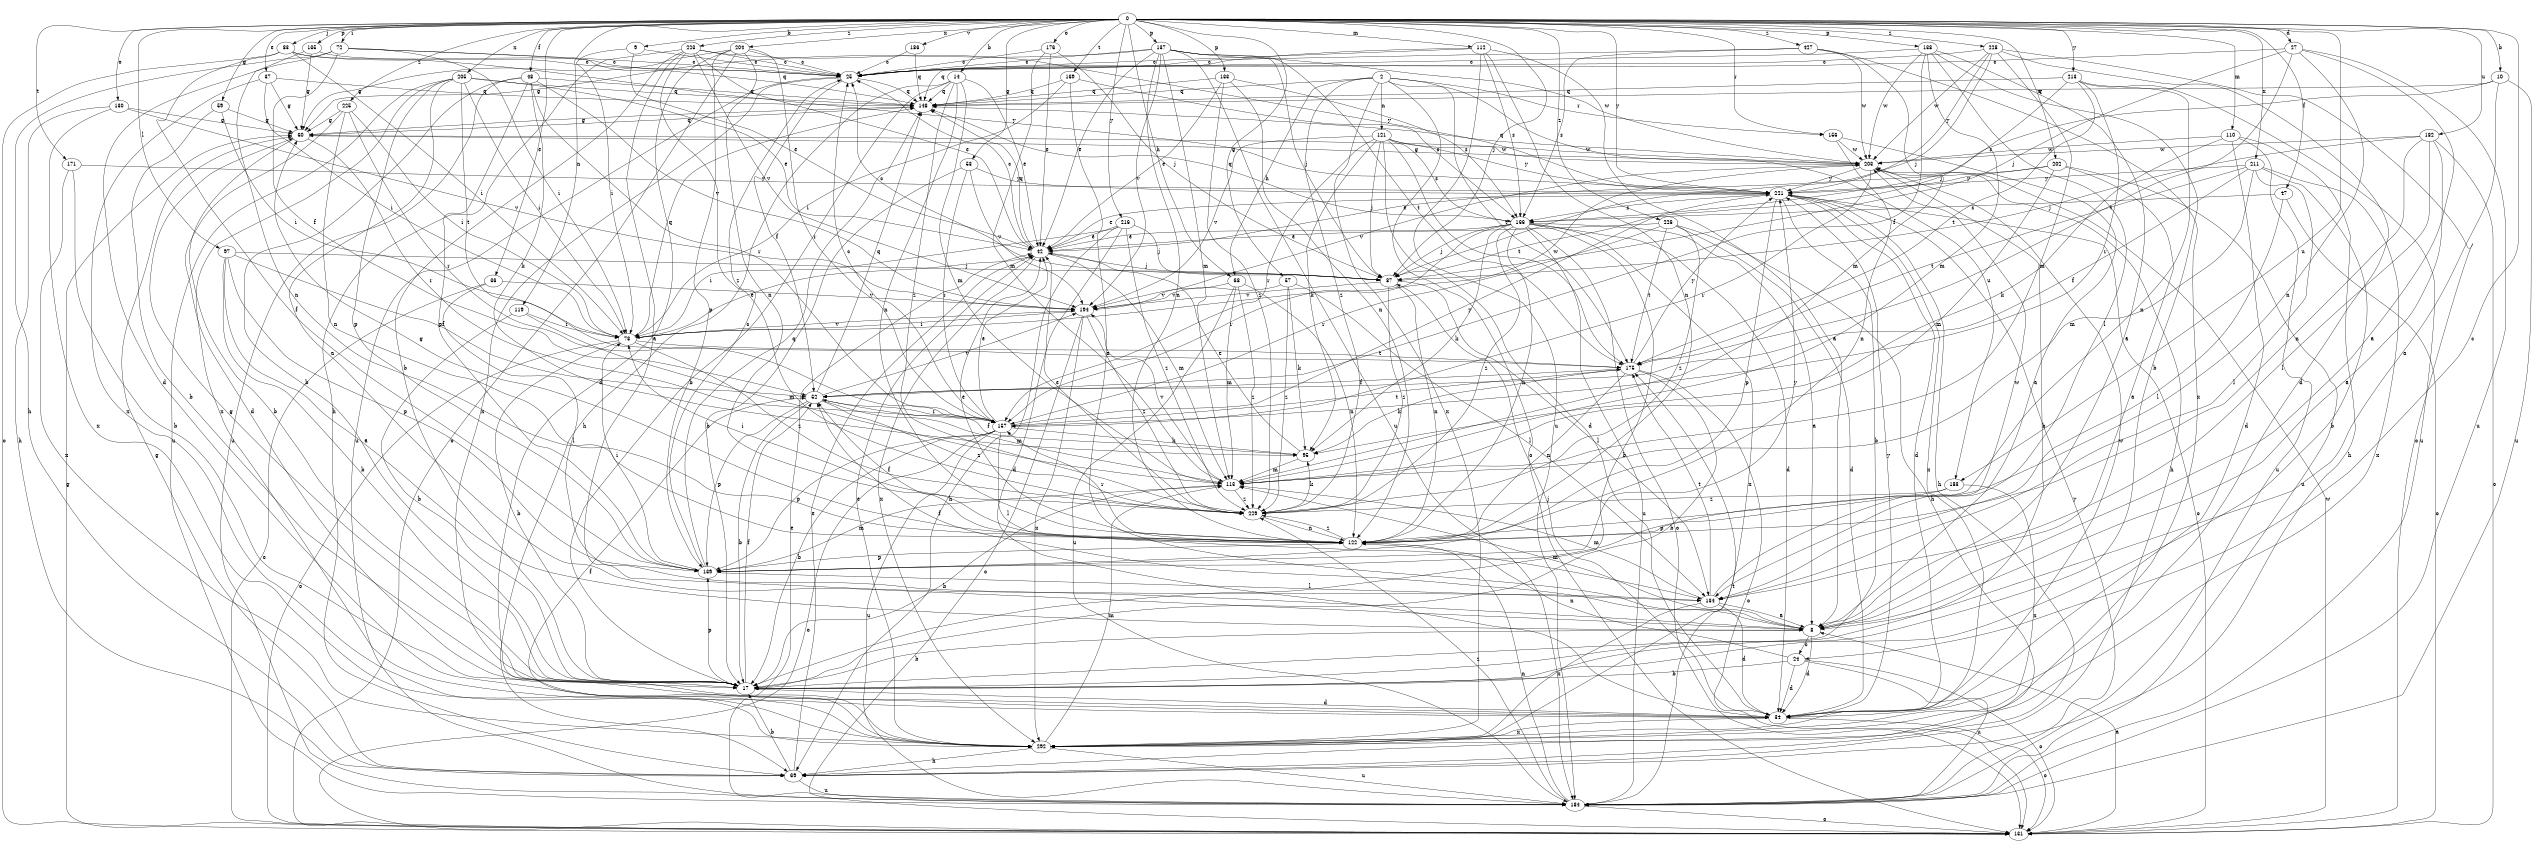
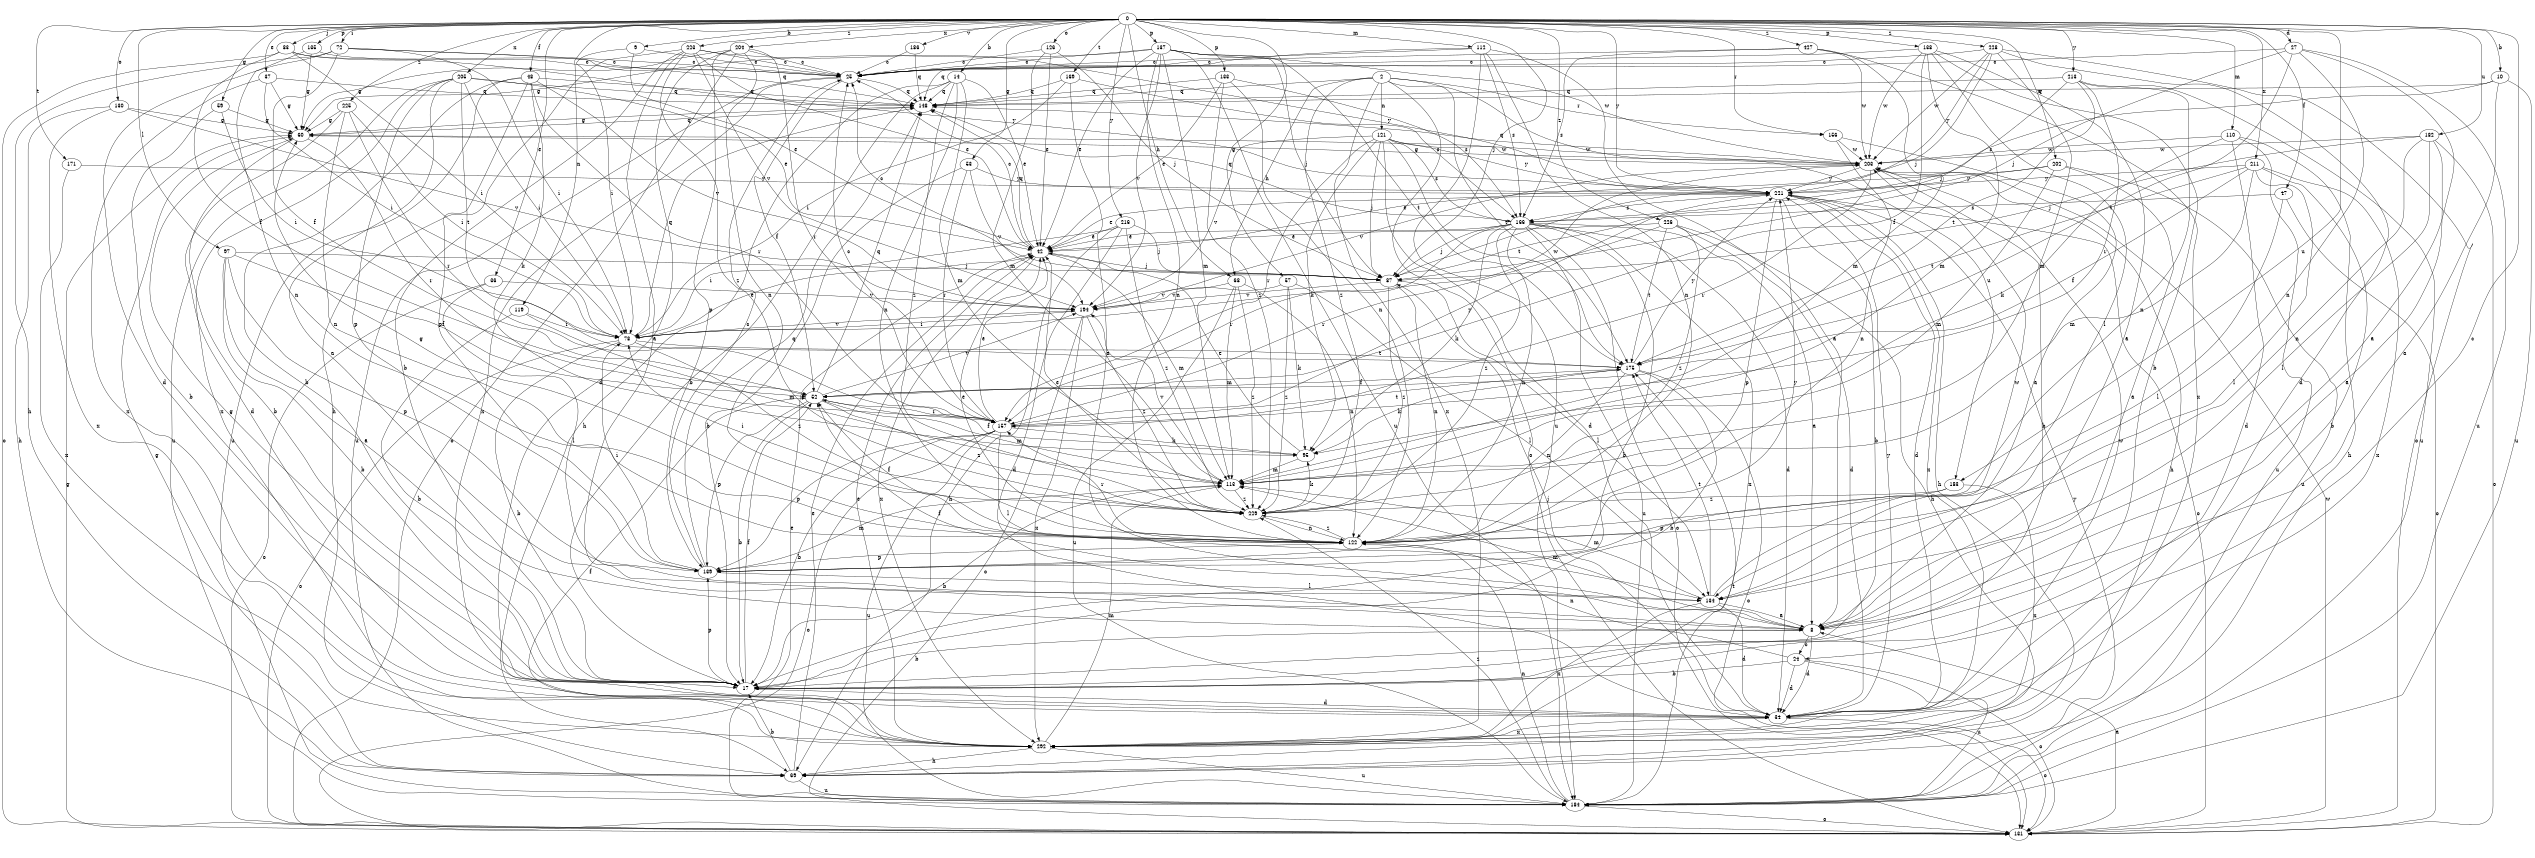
  strict digraph {
    0
    9
    10
    14
    24
    27
    36
    37
    47
    48
    53
    57
    59
    68
    72
    83
    87
    97
    110
    112
    119
-   126 [label=176]
+   126
    130
    133
    135
    137
    138
    156
    169
    171
    182
    183
    186
    202
    204
    205
    211
    213
    216
    221
    223
    225
    226
    n44 [label=427]
    228
    25
    42
    78
    148
    8
    166
    184
    229
    17
    113
    69
    122
    131
    34
    175
    n61 [label=134]
    194
    n63 [label=292]
    60
    139
    95
    157
    52
    203
    2
    121
    0 -> 9 [label=b]
    0 -> 10 [label=b]
    0 -> 14 [label=b]
    0 -> 24 [label=c]
    0 -> 27 [label=d]
    0 -> 36 [label=e]
    0 -> 37 [label=e]
    0 -> 47 [label=f]
    0 -> 48 [label=f]
    0 -> 53 [label=g]
    0 -> 57 [label=g]
    0 -> 59 [label=g]
    0 -> 68 [label=h]
    0 -> 72 [label=i]
    0 -> 83 [label=j]
    0 -> 87 [label=j]
    0 -> 97 [label=l]
    0 -> 110 [label=m]
    0 -> 112 [label=m]
    0 -> 119 [label=n]
    0 -> 126 [label=o]
    0 -> 130 [label=o]
    0 -> 133 [label=p]
    0 -> 135 [label=p]
    0 -> 137 [label=p]
    0 -> 138 [label=p]
    0 -> 156 [label=r]
    0 -> 169 [label=t]
    0 -> 171 [label=t]
    0 -> 182 [label=u]
    0 -> 183 [label=u]
    0 -> 186 [label=v]
    0 -> 202 [label=w]
    0 -> 204 [label=x]
    0 -> 205 [label=x]
    0 -> 211 [label=x]
    0 -> 213 [label=y]
    0 -> 216 [label=y]
    0 -> 221 [label=y]
    0 -> 223 [label=z]
    0 -> 225 [label=z]
    0 -> 226 [label=z]
    0 -> n44 [label=z]
    0 -> 228 [label=z]
    9 -> 25 [label=c]
    9 -> 42 [label=e]
    9 -> 78 [label=i]
    10 -> 148 [label=q]
    10 -> 8 [label=a]
    10 -> 166 [label=s]
    10 -> 184 [label=u]
    14 -> 42 [label=e]
    14 -> 148 [label=q]
    14 -> 229 [label=z]
    14 -> 17 [label=b]
    14 -> 113 [label=m]
    14 -> 69 [label=h]
    14 -> 122 [label=n]
    24 -> 184 [label=u]
    24 -> 17 [label=b]
    24 -> 122 [label=n]
    24 -> 131 [label=o]
    24 -> 34 [label=d]
    27 -> 87 [label=j]
    27 -> 25 [label=c]
    27 -> 8 [label=a]
    27 -> 184 [label=u]
    27 -> 122 [label=n]
    27 -> 175 [label=t]
    36 -> 131 [label=o]
    36 -> n61 [label=l]
    36 -> 194 [label=v]
    37 -> 78 [label=i]
    37 -> 148 [label=q]
    37 -> n63 [label=x]
    37 -> 60 [label=g]
    47 -> 166 [label=s]
    47 -> 131 [label=o]
    47 -> n61 [label=l]
    48 -> 148 [label=q]
    48 -> 184 [label=u]
    48 -> 17 [label=b]
    48 -> 194 [label=v]
    48 -> 139 [label=p]
    48 -> 95 [label=k]
    48 -> 157 [label=r]
    53 -> 221 [label=y]
    53 -> 17 [label=b]
    53 -> 194 [label=v]
    53 -> 157 [label=r]
    57 -> 229 [label=z]
    57 -> n61 [label=l]
    57 -> 194 [label=v]
    57 -> 95 [label=k]
    59 -> 78 [label=i]
    59 -> 17 [label=b]
    59 -> 60 [label=g]
    68 -> 184 [label=u]
    68 -> 229 [label=z]
    68 -> 113 [label=m]
    68 -> 122 [label=n]
    68 -> 194 [label=v]
    72 -> 25 [label=c]
    72 -> 78 [label=i]
    72 -> 148 [label=q]
    72 -> 69 [label=h]
    72 -> 34 [label=d]
    72 -> 52 [label=f]
    83 -> 221 [label=y]
    83 -> 25 [label=c]
    83 -> 78 [label=i]
    83 -> 131 [label=o]
-   83 -> 139 [label=f]
+   83 -> 52 [label=f]
    87 -> 25 [label=c]
    87 -> 229 [label=z]
    87 -> 122 [label=n]
    87 -> n61 [label=l]
    87 -> 194 [label=v]
    97 -> 87 [label=j]
    97 -> 8 [label=a]
    97 -> 17 [label=b]
    97 -> 139 [label=p]
    97 -> 52 [label=f]
    110 -> 184 [label=u]
    110 -> 69 [label=h]
    110 -> 34 [label=d]
    110 -> 95 [label=k]
    110 -> 203 [label=w]
    112 -> 25 [label=c]
    112 -> 148 [label=q]
    112 -> 8 [label=a]
    112 -> 166 [label=s]
    112 -> 184 [label=u]
    112 -> 122 [label=n]
    119 -> 78 [label=i]
    119 -> 17 [label=b]
    119 -> 113 [label=m]
    126 -> 87 [label=j]
    126 -> 25 [label=c]
    126 -> 42 [label=e]
    126 -> 113 [label=m]
    130 -> 69 [label=h]
    130 -> 194 [label=v]
    130 -> n63 [label=x]
    130 -> 60 [label=g]
    133 -> 42 [label=e]
    133 -> 148 [label=q]
    133 -> 166 [label=s]
    133 -> 229 [label=z]
    133 -> 122 [label=n]
    135 -> 25 [label=c]
    135 -> 122 [label=n]
    135 -> 60 [label=g]
    137 -> 87 [label=j]
    137 -> 25 [label=c]
    137 -> 42 [label=e]
    137 -> 184 [label=u]
    137 -> 113 [label=m]
    137 -> 122 [label=n]
    137 -> 175 [label=t]
    137 -> 194 [label=v]
    137 -> 60 [label=g]
    137 -> 203 [label=w]
    138 -> 25 [label=c]
    138 -> 8 [label=a]
    138 -> 17 [label=b]
    138 -> 113 [label=m]
    138 -> n61 [label=l]
    138 -> 52 [label=f]
    138 -> 203 [label=w]
    156 -> 8 [label=a]
    156 -> 122 [label=n]
    156 -> 203 [label=w]
    169 -> 78 [label=i]
    169 -> 148 [label=q]
    169 -> 8 [label=a]
    169 -> 166 [label=s]
    171 -> 221 [label=y]
-   171 -> 17 [label=b]
    171 -> n63 [label=x]
    182 -> 87 [label=j]
    182 -> 8 [label=a]
    182 -> 122 [label=n]
    182 -> 131 [label=o]
    182 -> n61 [label=l]
    182 -> 203 [label=w]
    183 -> 229 [label=z]
    183 -> n63 [label=x]
    183 -> 139 [label=p]
    186 -> 25 [label=c]
    186 -> 148 [label=q]
    202 -> 221 [label=y]
    202 -> 42 [label=e]
    202 -> 8 [label=a]
    202 -> 184 [label=u]
    202 -> 113 [label=m]
    204 -> 25 [label=c]
    204 -> 122 [label=n]
    204 -> 131 [label=o]
    204 -> 34 [label=d]
    204 -> 60 [label=g]
    204 -> 139 [label=p]
    204 -> 157 [label=r]
    205 -> 42 [label=e]
    205 -> 78 [label=i]
    205 -> 148 [label=q]
    205 -> 8 [label=a]
    205 -> 184 [label=u]
    205 -> 175 [label=t]
    205 -> n63 [label=x]
    205 -> 139 [label=p]
    211 -> 221 [label=y]
    211 -> 17 [label=b]
    211 -> 113 [label=m]
    211 -> 175 [label=t]
    211 -> n61 [label=l]
    211 -> n63 [label=x]
    211 -> 52 [label=f]
    213 -> 87 [label=j]
    213 -> 148 [label=q]
    213 -> 184 [label=u]
    213 -> 122 [label=n]
    213 -> 175 [label=t]
    213 -> 157 [label=r]
    216 -> 87 [label=j]
    216 -> 42 [label=e]
    216 -> 78 [label=i]
    216 -> 229 [label=z]
    216 -> 69 [label=h]
    216 -> 34 [label=d]
    221 -> 42 [label=e]
    221 -> 166 [label=s]
    221 -> 17 [label=b]
    221 -> 69 [label=h]
    221 -> 131 [label=o]
    221 -> 34 [label=d]
    221 -> n63 [label=x]
    221 -> 139 [label=p]
    223 -> 221 [label=y]
    223 -> 25 [label=c]
    223 -> 42 [label=e]
    223 -> 8 [label=a]
    223 -> 229 [label=z]
    223 -> 17 [label=b]
    223 -> 69 [label=h]
    223 -> 194 [label=v]
    225 -> 78 [label=i]
    225 -> 122 [label=n]
    225 -> 34 [label=d]
    225 -> 60 [label=g]
    225 -> 157 [label=r]
    226 -> 42 [label=e]
    226 -> 229 [label=z]
    226 -> 69 [label=h]
    226 -> 34 [label=d]
    226 -> 175 [label=t]
    226 -> 157 [label=r]
    n44 -> 25 [label=c]
    n44 -> 166 [label=s]
    n44 -> 113 [label=m]
    n44 -> n63 [label=x]
    n44 -> 203 [label=w]
    228 -> 87 [label=j]
    228 -> 221 [label=y]
    228 -> 25 [label=c]
    228 -> 113 [label=m]
    228 -> 131 [label=o]
    228 -> 34 [label=d]
    228 -> 203 [label=w]
    25 -> 148 [label=q]
    25 -> 184 [label=u]
    25 -> n63 [label=x]
    25 -> 52 [label=f]
    42 -> 87 [label=j]
    42 -> 25 [label=c]
    42 -> 148 [label=q]
    42 -> 113 [label=m]
    42 -> n63 [label=x]
    78 -> 42 [label=e]
    78 -> 148 [label=q]
    78 -> 229 [label=z]
    78 -> 17 [label=b]
    78 -> 131 [label=o]
    78 -> 175 [label=t]
    78 -> 194 [label=v]
    78 -> 203 [label=w]
    148 -> 60 [label=g]
    8 -> 24 [label=c]
    8 -> 17 [label=b]
    8 -> 113 [label=m]
    8 -> 34 [label=d]
    8 -> 52 [label=f]
    166 -> 87 [label=j]
    166 -> 42 [label=e]
    166 -> 148 [label=q]
    166 -> 8 [label=a]
    166 -> 184 [label=u]
    166 -> 229 [label=z]
    166 -> 17 [label=b]
    166 -> 122 [label=n]
    166 -> 131 [label=o]
    166 -> 34 [label=d]
    166 -> n63 [label=x]
    166 -> 95 [label=k]
    166 -> 157 [label=r]
    184 -> 221 [label=y]
    184 -> 42 [label=e]
    184 -> 229 [label=z]
    184 -> 122 [label=n]
    184 -> 131 [label=o]
    184 -> 175 [label=t]
    229 -> 42 [label=e]
    229 -> 78 [label=i]
    229 -> 122 [label=n]
    229 -> 95 [label=k]
    17 -> 34 [label=d]
    17 -> 60 [label=g]
    17 -> 139 [label=p]
    17 -> 52 [label=f]
    113 -> 229 [label=z]
    113 -> 17 [label=b]
    113 -> 194 [label=v]
    69 -> 42 [label=e]
    69 -> 184 [label=u]
    69 -> 17 [label=b]
    69 -> 60 [label=g]
    122 -> 42 [label=e]
    122 -> 229 [label=z]
    122 -> 60 [label=g]
    122 -> 139 [label=p]
    122 -> 157 [label=r]
    122 -> 52 [label=f]
    131 -> 8 [label=a]
    131 -> 60 [label=g]
    131 -> 203 [label=w]
    34 -> 87 [label=j]
    34 -> 221 [label=y]
    34 -> 131 [label=o]
    34 -> n63 [label=x]
    34 -> 203 [label=w]
    175 -> 221 [label=y]
    175 -> 17 [label=b]
    175 -> 122 [label=n]
    175 -> 131 [label=o]
    175 -> 95 [label=k]
    175 -> 52 [label=f]
    n61 -> 8 [label=a]
    n61 -> 113 [label=m]
    n61 -> 34 [label=d]
    n61 -> 175 [label=t]
    n61 -> n63 [label=x]
    n61 -> 203 [label=w]
    194 -> 78 [label=i]
    194 -> 229 [label=z]
    194 -> 131 [label=o]
    194 -> n63 [label=x]
    n63 -> 42 [label=e]
    n63 -> 184 [label=u]
    n63 -> 113 [label=m]
    n63 -> 69 [label=h]
    n63 -> 52 [label=f]
    60 -> 148 [label=q]
    60 -> 17 [label=b]
    60 -> 157 [label=r]
    60 -> 203 [label=w]
    139 -> 221 [label=y]
    139 -> 25 [label=c]
    139 -> 78 [label=i]
    139 -> 148 [label=q]
    139 -> 113 [label=m]
    139 -> n61 [label=l]
    95 -> 42 [label=e]
    95 -> 113 [label=m]
    95 -> 52 [label=f]
    157 -> 221 [label=y]
    157 -> 25 [label=c]
    157 -> 42 [label=e]
    157 -> 184 [label=u]
    157 -> 17 [label=b]
    157 -> 131 [label=o]
    157 -> 175 [label=t]
    157 -> n61 [label=l]
    157 -> 139 [label=p]
    157 -> 95 [label=k]
    52 -> 148 [label=q]
    52 -> 229 [label=z]
    52 -> 17 [label=b]
    52 -> 113 [label=m]
    52 -> 194 [label=v]
    52 -> 139 [label=p]
    52 -> 157 [label=r]
    203 -> 221 [label=y]
    203 -> 148 [label=q]
    203 -> 17 [label=b]
    203 -> 69 [label=h]
    203 -> 194 [label=v]
    203 -> 60 [label=g]
    203 -> 157 [label=r]
    2 -> 68 [label=h]
    2 -> 156 [label=r]
    2 -> 183 [label=u]
    2 -> 148 [label=q]
    2 -> 229 [label=z]
    2 -> 131 [label=o]
    2 -> 175 [label=t]
    2 -> n63 [label=x]
    2 -> 121 [label=n]
    121 -> 87 [label=j]
    121 -> 221 [label=y]
    121 -> 166 [label=s]
    121 -> 34 [label=d]
    121 -> 175 [label=t]
    121 -> 194 [label=v]
    121 -> 95 [label=k]
    121 -> 157 [label=r]
    121 -> 203 [label=w]
  }
